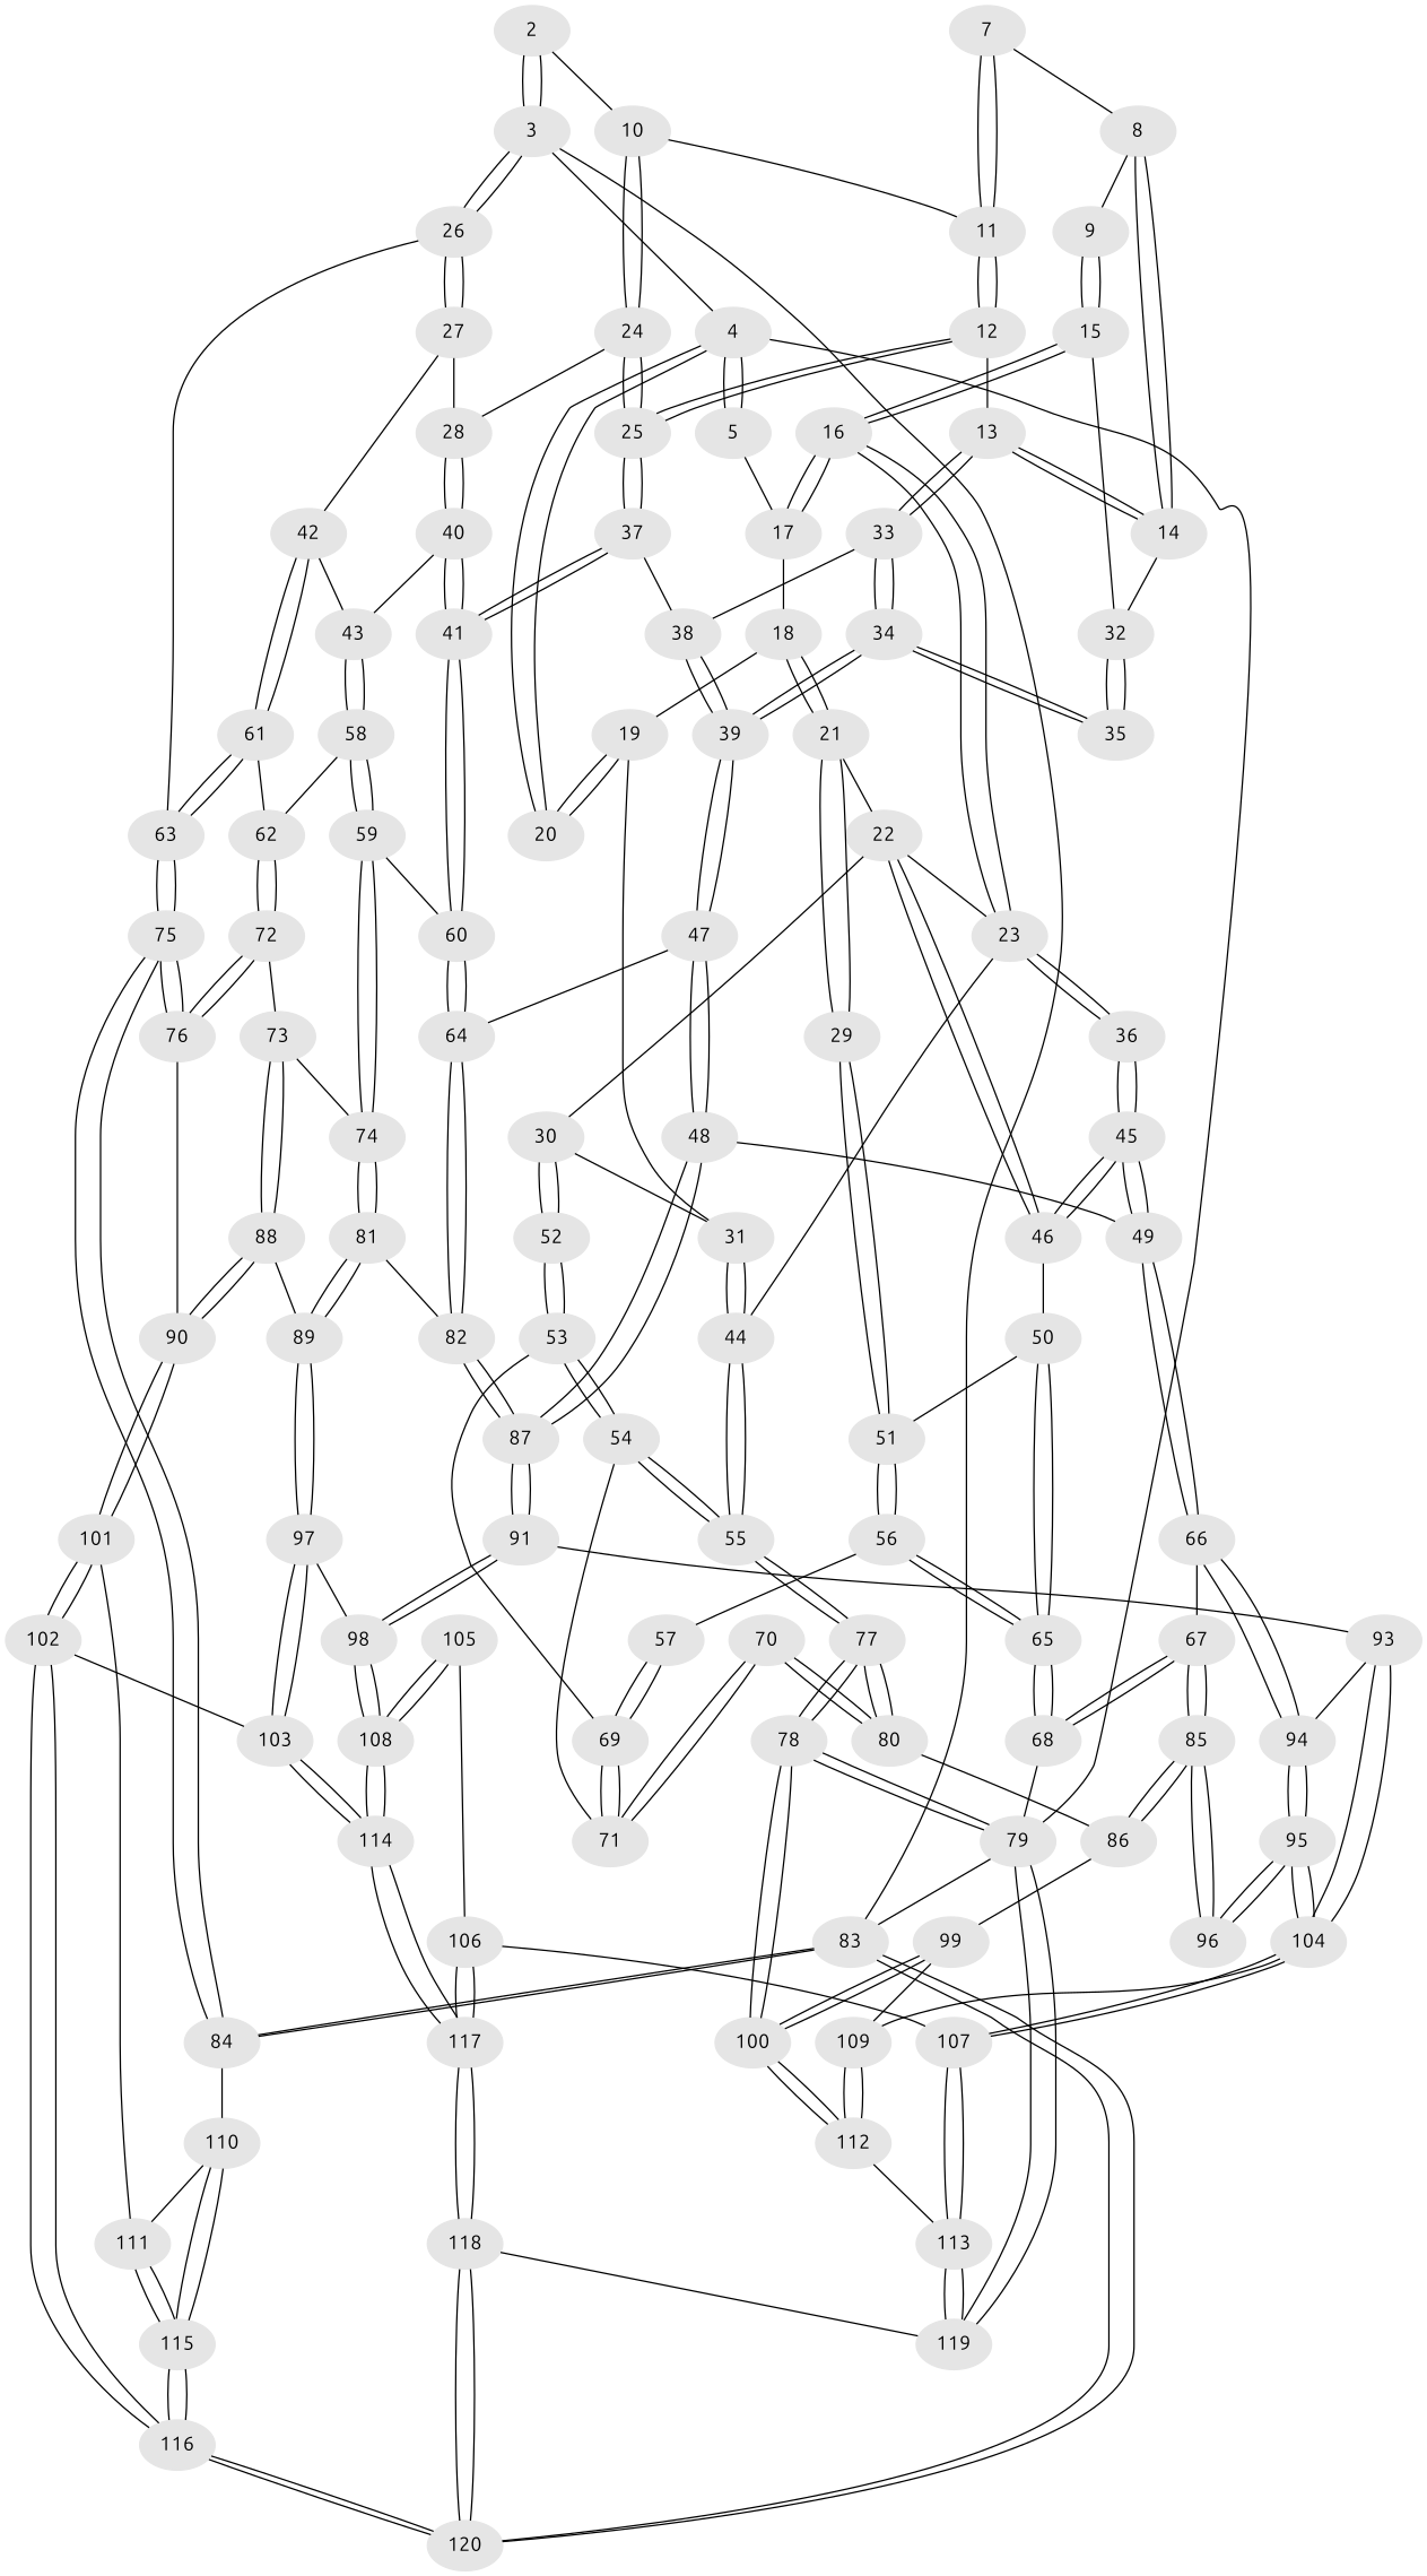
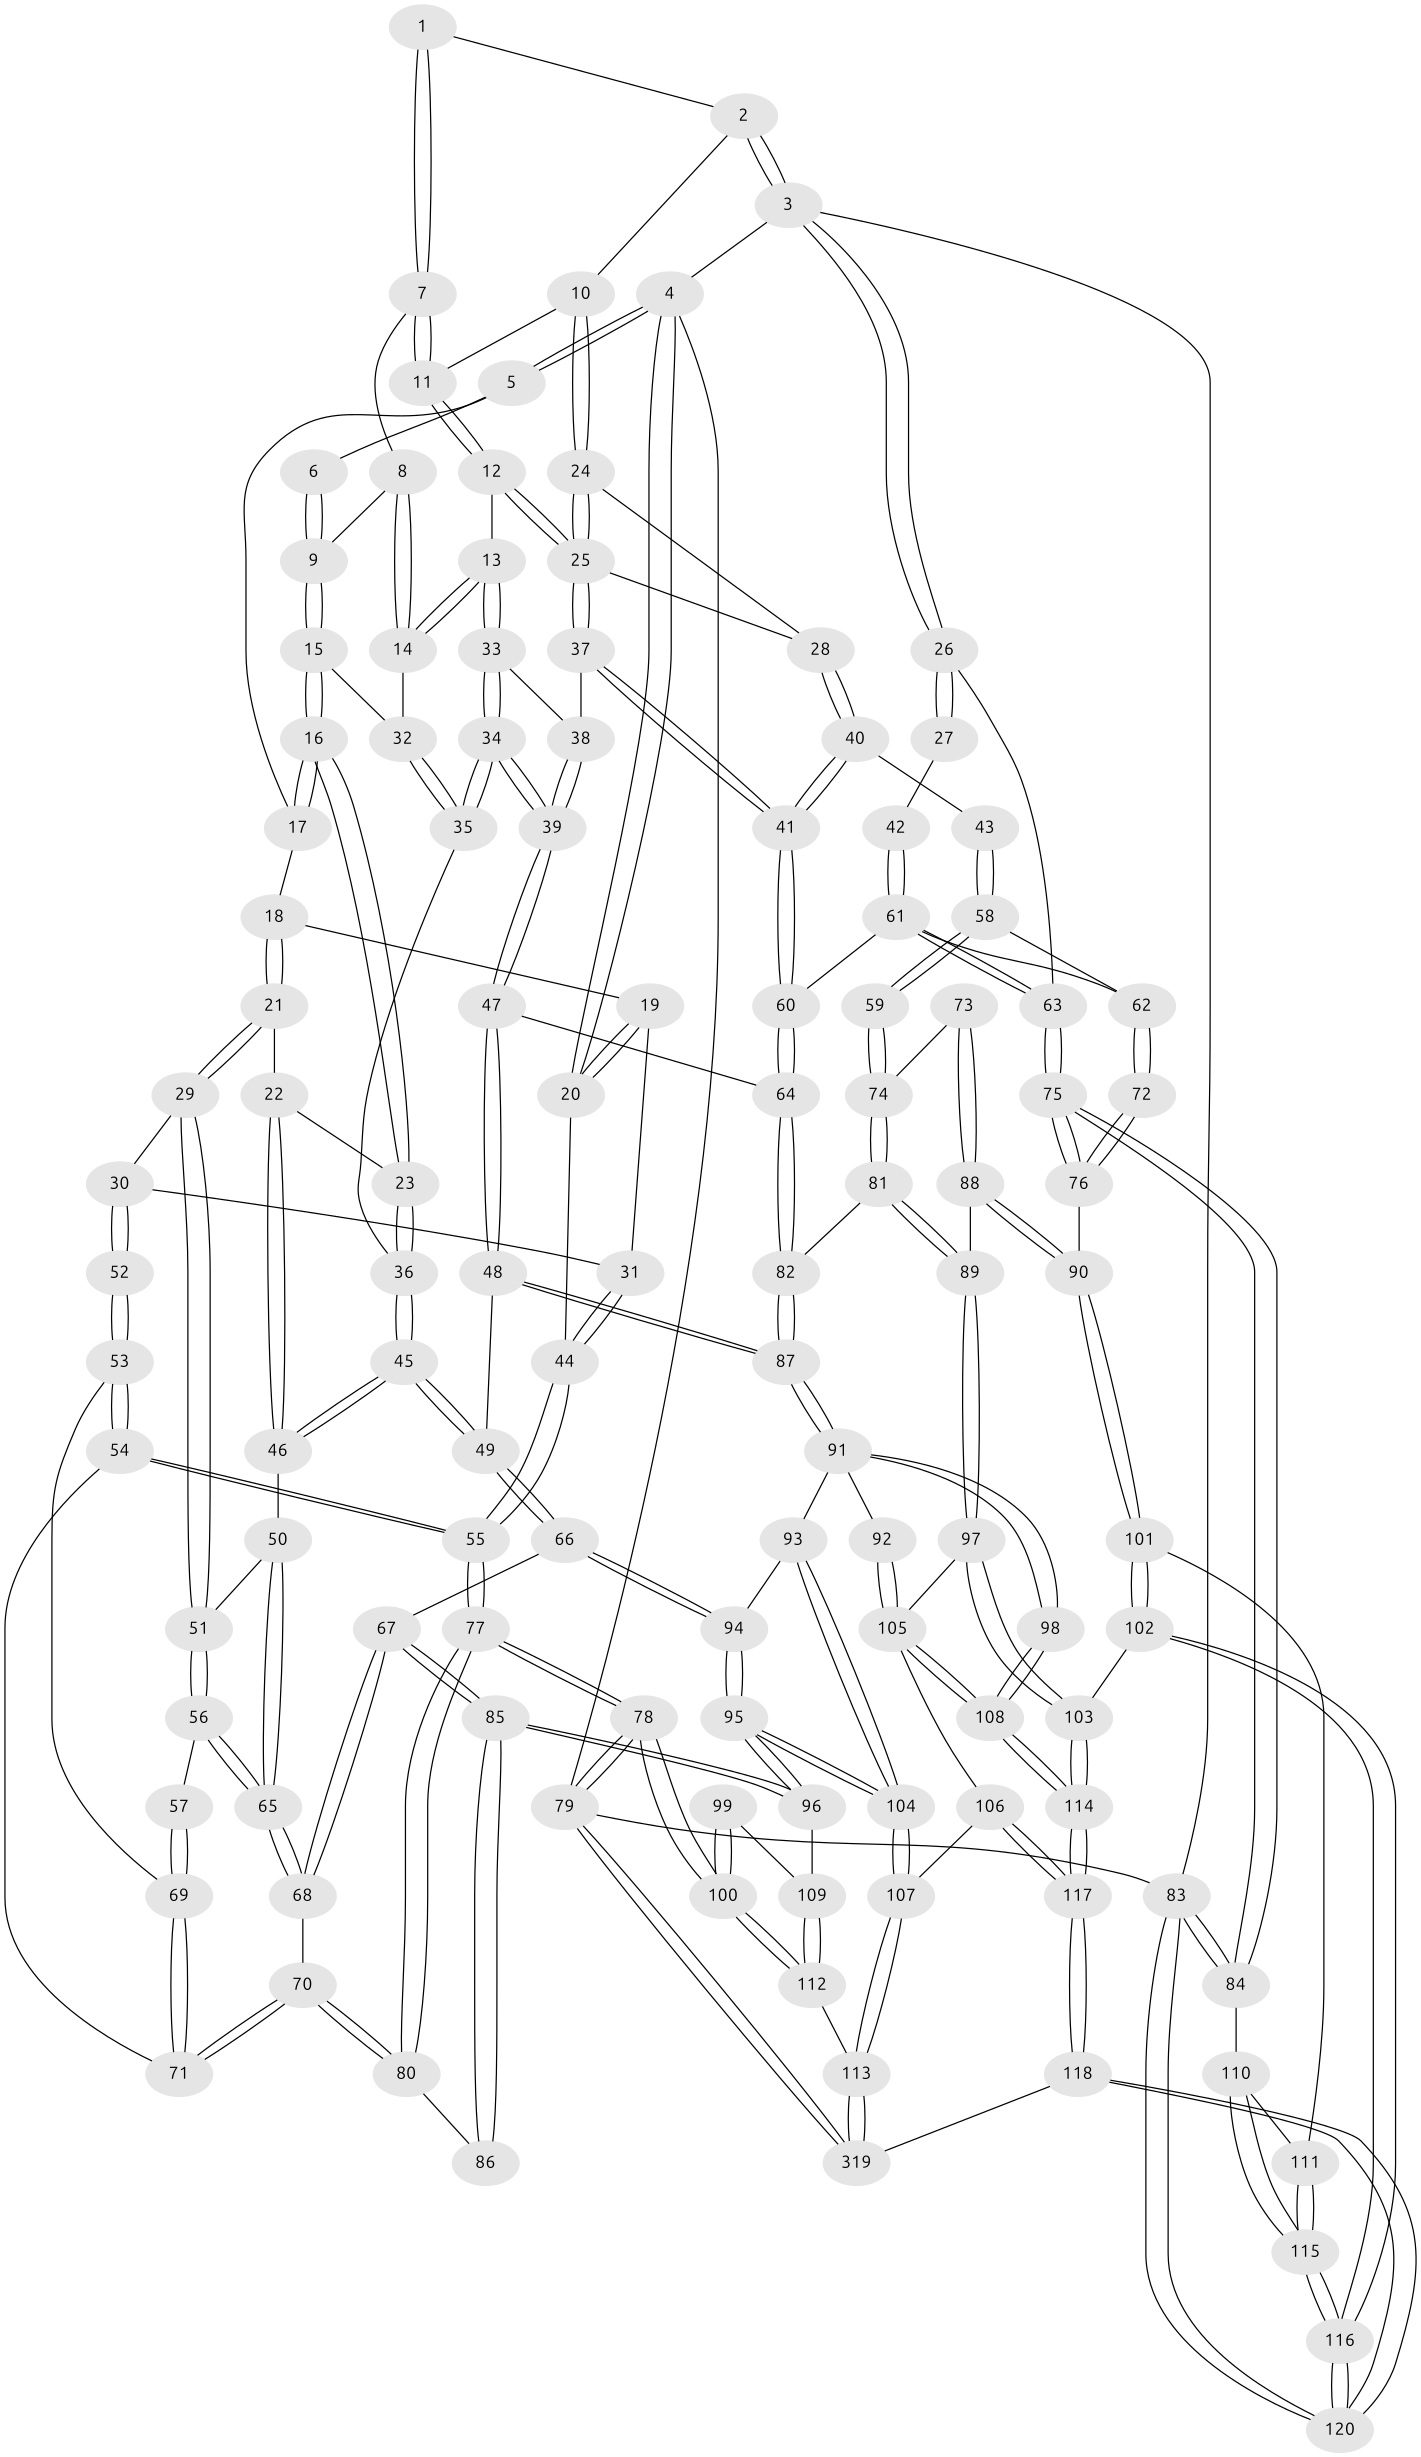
  graph {
    fontname=Ubuntu
    node [color=gray90 fontname=Ubuntu style=filled]
    edge [fontname=Ubuntu]
+   1
    2
    7
    3
    10
    8
    11
    4
    26
    83
    24
    5
    20
    79
    27
    63
    84
    120
+   6
    17
    44
-   119
+   119 [label=319]
    9
    18
    15
    14
    12
    32
    16
    25
    28
    13
    33
    37
    34
    38
    35
    23
    36
    19
    21
    31
    22
    29
    55
    46
    30
    51
    50
    45
    40
    41
    42
    75
    43
    61
    52
    56
    53
    39
    47
    49
    60
    48
    64
    58
    62
    59
    77
    66
    65
    87
    82
    91
    67
    94
    68
    57
    54
    69
    71
    80
    78
    74
    72
    81
    73
    76
    70
    85
    95
    86
    96
    88
    90
    89
    110
    101
    100
    112
    99
    97
    111
    115
    109
+   92
    98
    93
    103
    102
    105
    108
    104
    106
    107
    114
    113
    116
    117
    118
+   1 -- 2
+   1 -- 7
+   1 -- 7
    2 -- 3
    2 -- 3
    2 -- 10
    7 -- 8
    7 -- 11
    7 -- 11
    3 -- 4
    3 -- 26
    3 -- 26
    3 -- 83
    10 -- 11
    10 -- 24
    10 -- 24
    8 -- 9
    8 -- 14
    8 -- 14
    11 -- 12
    11 -- 12
    4 -- 5
    4 -- 5
    4 -- 20
    4 -- 20
    4 -- 79
    26 -- 27
    26 -- 27
    26 -- 63
    83 -- 84
    83 -- 84
    83 -- 120
    83 -- 120
    24 -- 25
    24 -- 25
    24 -- 28
+   5 -- 6
    5 -- 17
-   23 -- 44
+   20 -- 44
    79 -- 83
    79 -- 119
    79 -- 119
-   27 -- 28
+   25 -- 28
    27 -- 42
    63 -- 75
    63 -- 75
    84 -- 110
+   6 -- 9
+   6 -- 9
    17 -- 18
    44 -- 55
    44 -- 55
    9 -- 15
    9 -- 15
    18 -- 19
    18 -- 21
    18 -- 21
    15 -- 32
    15 -- 16
    15 -- 16
    14 -- 32
    12 -- 25
    12 -- 25
    12 -- 13
    32 -- 35
    32 -- 35
    16 -- 17
    16 -- 17
    16 -- 23
    16 -- 23
    25 -- 37
    25 -- 37
    28 -- 40
    28 -- 40
    13 -- 14
    13 -- 14
    13 -- 33
    13 -- 33
    33 -- 34
    33 -- 34
    33 -- 38
    37 -- 38
    37 -- 41
    37 -- 41
    34 -- 35
    34 -- 35
    34 -- 39
    34 -- 39
    38 -- 39
    38 -- 39
+   35 -- 36
    23 -- 36
    23 -- 36
    36 -- 45
    36 -- 45
    19 -- 20
    19 -- 20
    19 -- 31
    21 -- 22
    21 -- 29
    21 -- 29
    31 -- 44
    31 -- 44
    22 -- 23
    22 -- 46
    22 -- 46
-   22 -- 30
+   29 -- 30
    29 -- 51
    29 -- 51
    55 -- 77
    55 -- 77
    46 -- 50
    30 -- 31
    30 -- 52
    30 -- 52
    51 -- 56
    51 -- 56
    50 -- 51
    50 -- 65
    50 -- 65
    45 -- 46
    45 -- 46
    45 -- 49
    45 -- 49
    40 -- 41
    40 -- 41
    40 -- 43
    41 -- 60
    41 -- 60
-   42 -- 43
    42 -- 61
    42 -- 61
    75 -- 84
    75 -- 84
    75 -- 76
    75 -- 76
    43 -- 58
    43 -- 58
    61 -- 63
    61 -- 63
    61 -- 62
    52 -- 53
    52 -- 53
    56 -- 65
    56 -- 65
    56 -- 57
    53 -- 54
    53 -- 54
    53 -- 69
    39 -- 47
    39 -- 47
    47 -- 48
    47 -- 48
    47 -- 64
    49 -- 66
    49 -- 66
    60 -- 64
    60 -- 64
    48 -- 49
    48 -- 87
    48 -- 87
    64 -- 82
    64 -- 82
    58 -- 62
    58 -- 59
    58 -- 59
    62 -- 72
    62 -- 72
-   59 -- 60
+   61 -- 60
    59 -- 74
    59 -- 74
    77 -- 80
    77 -- 80
    77 -- 78
    77 -- 78
    66 -- 67
    66 -- 94
    66 -- 94
    65 -- 68
    65 -- 68
    87 -- 91
    87 -- 91
    82 -- 87
    82 -- 87
+   91 -- 92
    91 -- 98
    91 -- 98
    91 -- 93
    67 -- 68
    67 -- 68
    67 -- 85
    67 -- 85
    94 -- 95
    94 -- 95
-   68 -- 79
+   68 -- 70
    57 -- 69
    57 -- 69
    54 -- 55
    54 -- 55
    54 -- 71
    69 -- 71
    69 -- 71
    80 -- 86
    78 -- 79
    78 -- 79
    78 -- 100
    78 -- 100
    74 -- 81
    74 -- 81
-   72 -- 73
    72 -- 76
    72 -- 76
    81 -- 82
    81 -- 89
    81 -- 89
    73 -- 74
    73 -- 88
    73 -- 88
    76 -- 90
    70 -- 71
    70 -- 71
    70 -- 80
    70 -- 80
    85 -- 86
    85 -- 86
    85 -- 96
    85 -- 96
    95 -- 96
    95 -- 96
    95 -- 104
    95 -- 104
-   86 -- 99
-   104 -- 109
+   96 -- 109
    88 -- 90
    88 -- 90
    88 -- 89
    90 -- 101
    90 -- 101
    89 -- 97
    89 -- 97
    110 -- 111
    110 -- 115
    110 -- 115
    101 -- 111
    101 -- 102
    101 -- 102
    100 -- 112
    100 -- 112
    112 -- 113
    99 -- 100
    99 -- 100
    99 -- 109
-   97 -- 98
+   97 -- 105
    97 -- 103
    97 -- 103
    111 -- 115
    111 -- 115
    115 -- 116
    115 -- 116
    109 -- 112
    109 -- 112
+   92 -- 105
+   92 -- 105
    98 -- 108
    98 -- 108
    93 -- 94
    93 -- 104
    93 -- 104
    103 -- 114
    103 -- 114
    102 -- 103
    102 -- 116
    102 -- 116
    105 -- 108
    105 -- 108
    105 -- 106
    108 -- 114
    108 -- 114
    104 -- 107
    104 -- 107
    106 -- 107
    106 -- 117
    106 -- 117
    107 -- 113
    107 -- 113
    114 -- 117
    114 -- 117
    113 -- 119
    113 -- 119
    116 -- 120
    116 -- 120
    117 -- 118
    117 -- 118
    118 -- 120
    118 -- 120
    118 -- 119
  }
